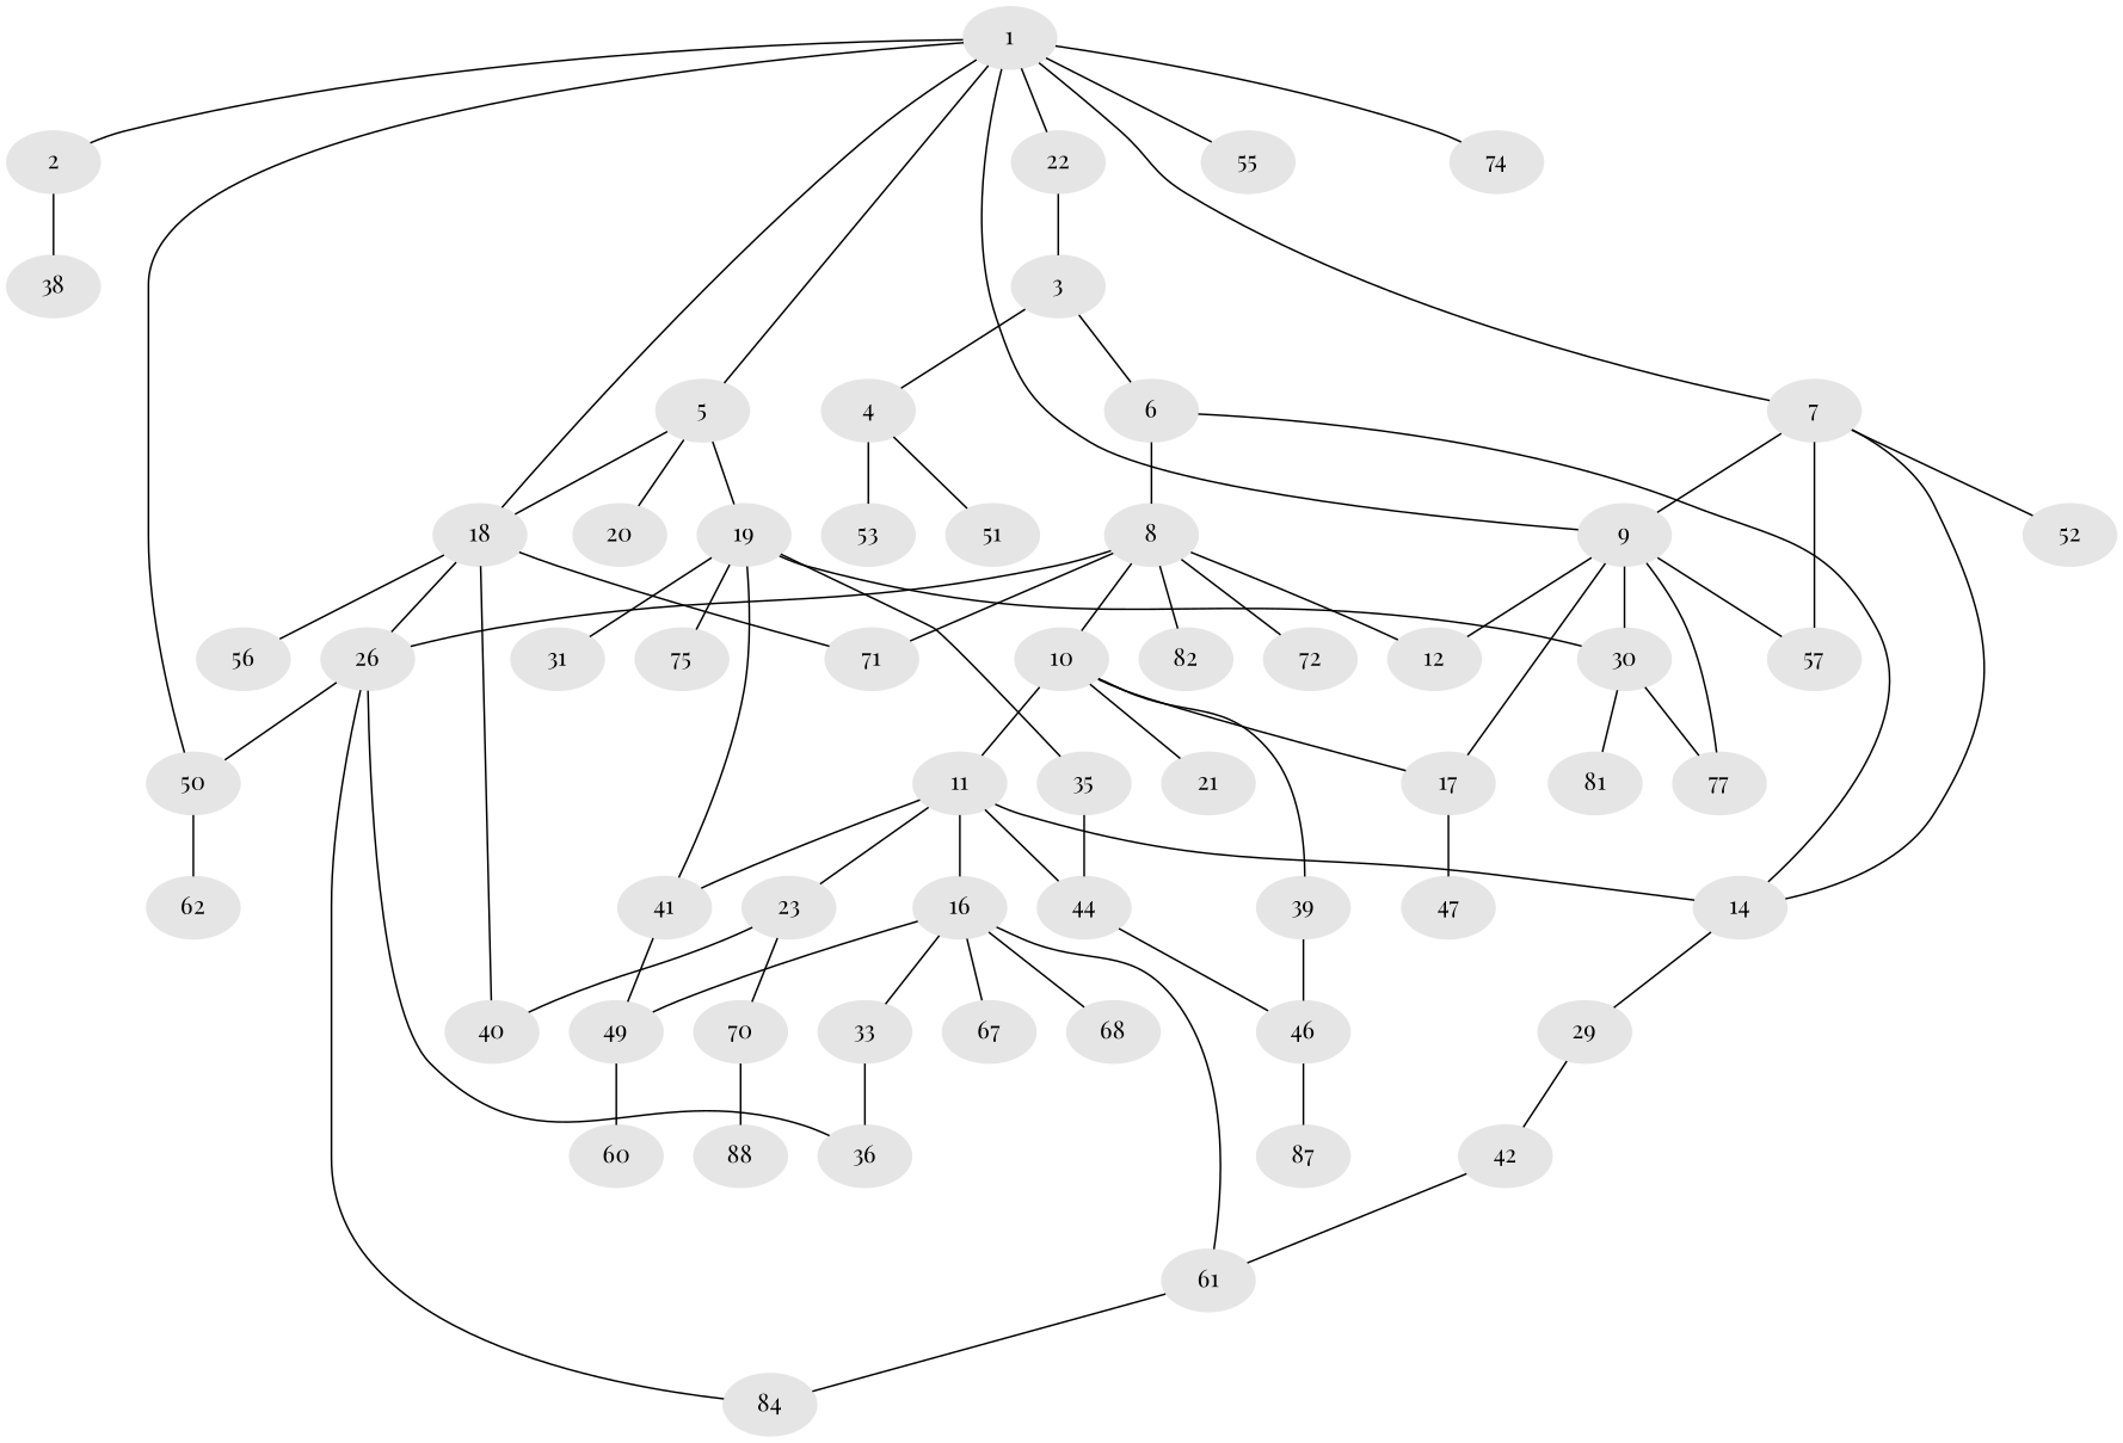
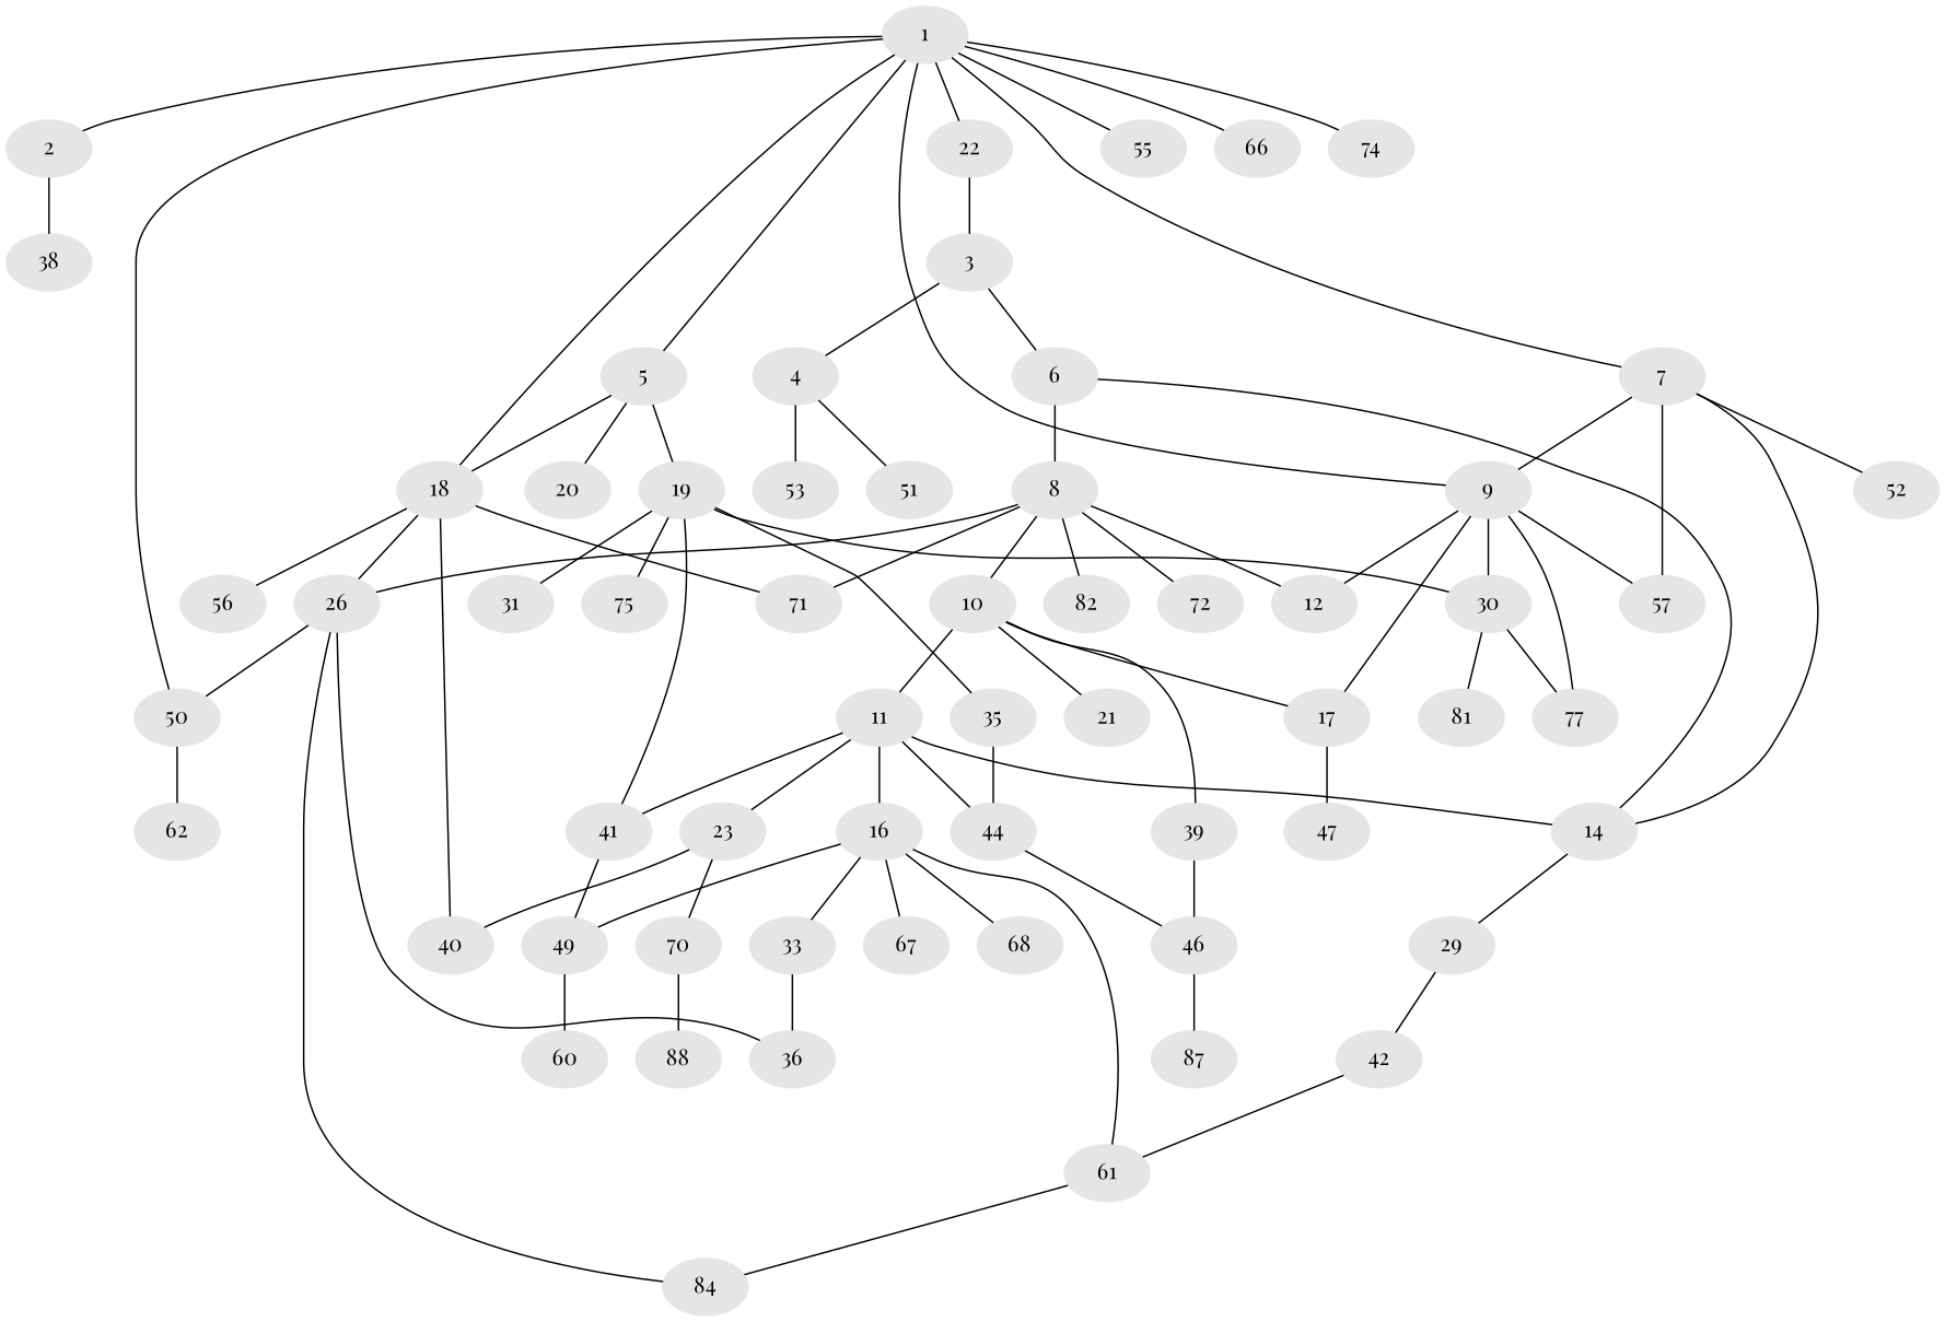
  graph {
    fontname="Playfair Display"
    node [color=gray90 fontname="Playfair Display" style=filled]
    edge [fontname="Playfair Display"]
    1 [super="+13"]
    2 [super="+24"]
    5
    7 [super="+43"]
    9 [super="+15"]
    18 [super="+65"]
    22
    50 [super="+85"]
    55
+   66
    74
    38
    4 [super="+25"]
    3
    6
    19 [super="+34"]
    n17 [label=20]
    14 [super="+48"]
    52
    57 [super="+63"]
    12 [super="+80"]
    17 [super="+86"]
    30 [super="+32"]
    77
    26 [super="+73"]
    71
    40
    56
    62
    51
    53
    8 [super="+58"]
    41 [super="+45"]
    31
    35 [super="+83"]
    75
    10 [super="+37"]
    72
    82
    29
    11 [super="+28"]
    21
    39
    36 [super="+79"]
    84
    47
    81
    16 [super="+20"]
    23 [super="+69"]
    44 [super="+76"]
    46 [super="+64"]
    33 [super="+54"]
    49
    61 [super="+78"]
    67
    68
    70
    42 [super="+59"]
    60
    88
    87
    1 -- 2
    1 -- 5
    1 -- 7
    1 -- 9
    1 -- 18
    1 -- 22
    1 -- 50
    1 -- 55
+   1 -- 66
    1 -- 74
    2 -- 38
    5 -- 18
    5 -- 19
    5 -- n17
    7 -- 9
    7 -- 14
    7 -- 52
    7 -- 57
    9 -- 57
    9 -- 12
    9 -- 17
    9 -- 30
    9 -- 77
    18 -- 26
    18 -- 71
    18 -- 40
    18 -- 56
    22 -- 3
    50 -- 62
    4 -- 51
    4 -- 53
    3 -- 4
    3 -- 6
    6 -- 14
    6 -- 8
    19 -- 30
    19 -- 41
    19 -- 31
    19 -- 35
    19 -- 75
    14 -- 29
    17 -- 47
    30 -- 77
    30 -- 81
    26 -- 50
    26 -- 36
    26 -- 84
    8 -- 12
    8 -- 26
    8 -- 71
    8 -- 10
    8 -- 72
    8 -- 82
    41 -- 49
    35 -- 44
    10 -- 17
    10 -- 11 [weight=2]
    10 -- 21
    10 -- 39
    29 -- 42
    11 -- 14
    11 -- 41
    11 -- 16
    11 -- 23
    11 -- 44
    39 -- 46
    16 -- 33
    16 -- 49
    16 -- 61
    16 -- 67
    16 -- 68
    23 -- 40
    23 -- 70
    44 -- 46
    46 -- 87
    33 -- 36
    49 -- 60
    61 -- 84
    70 -- 88
    42 -- 61
  }
